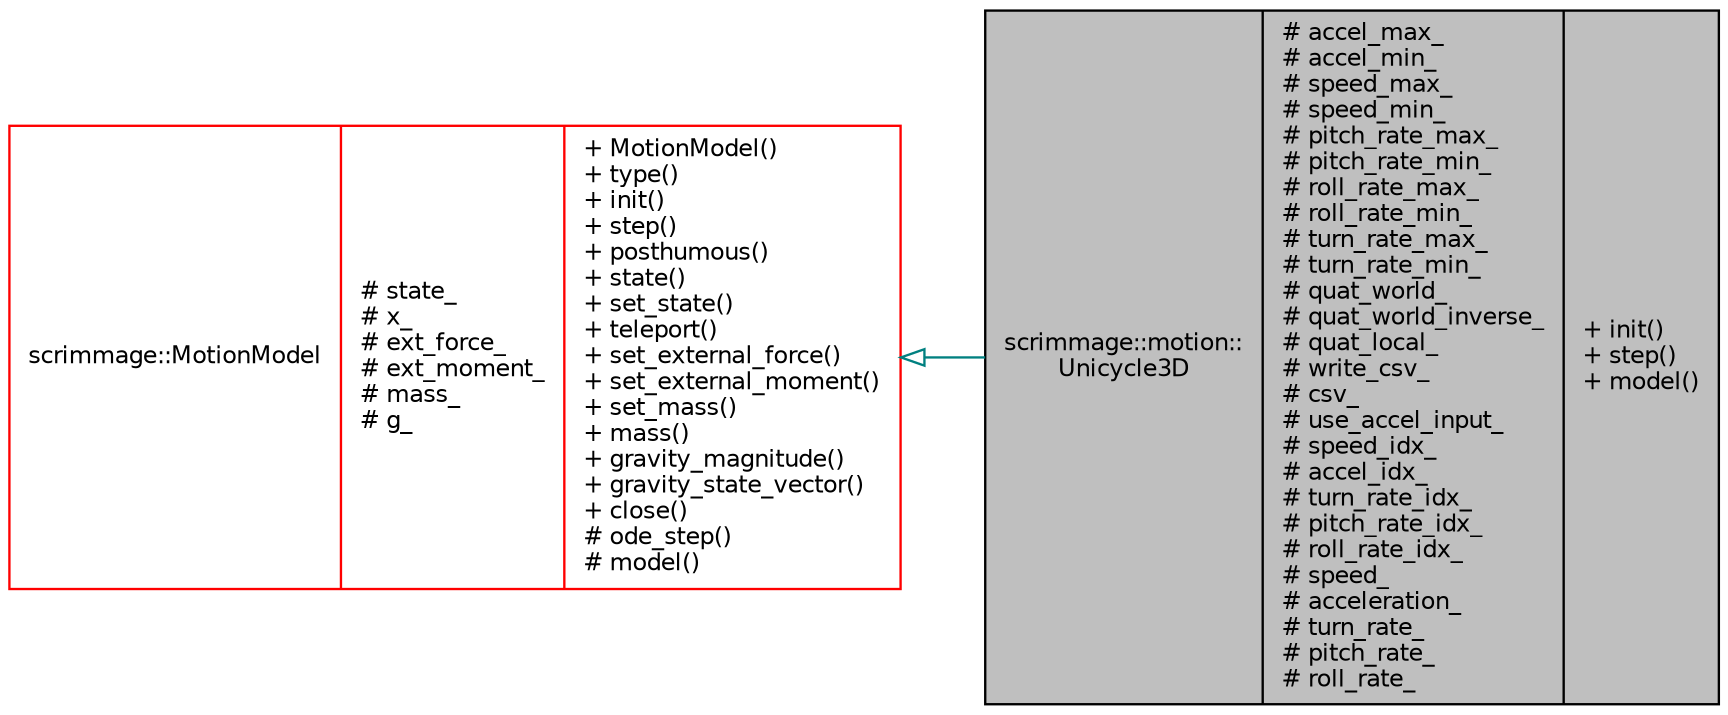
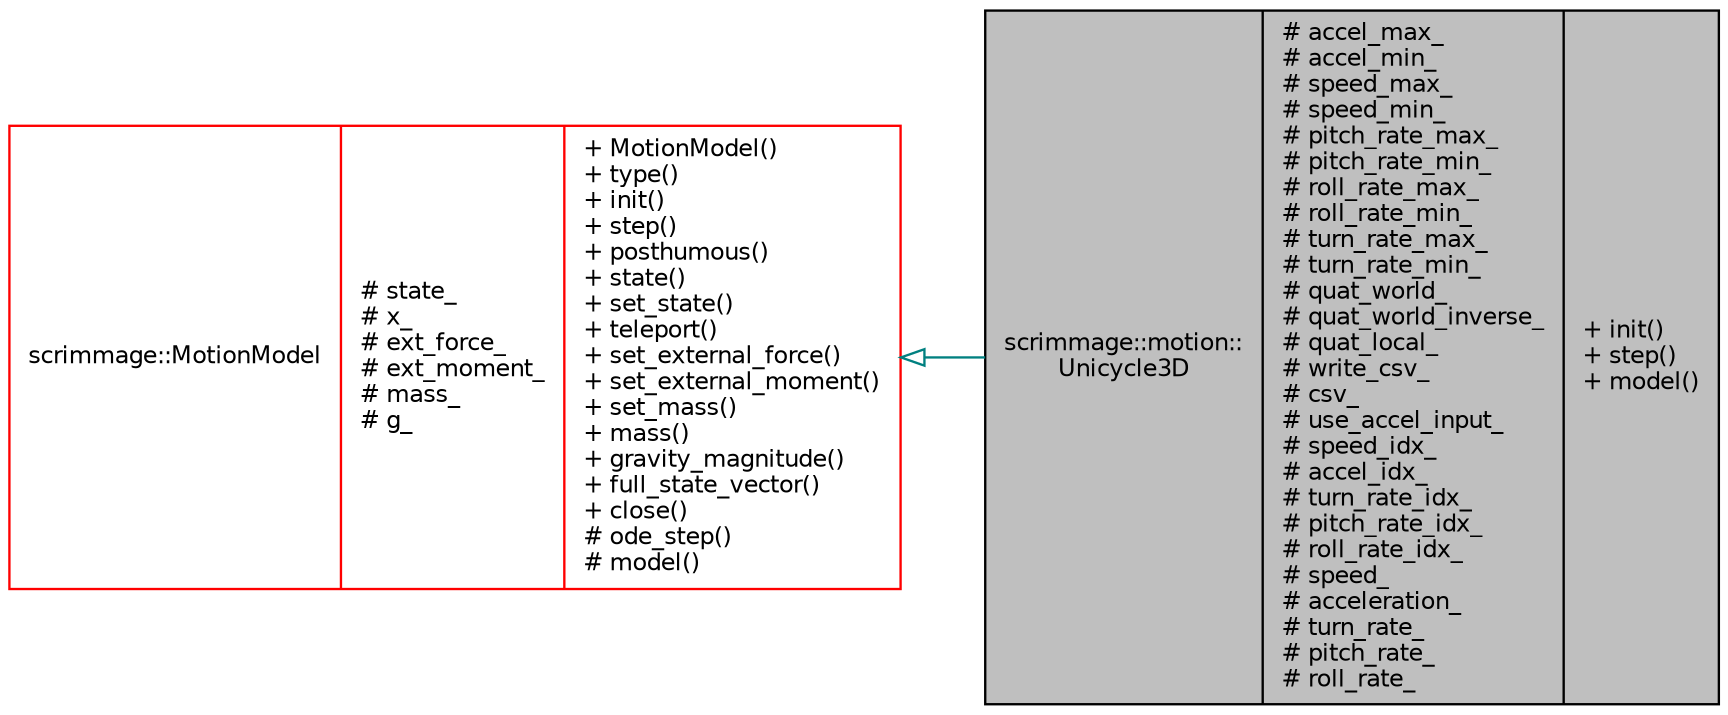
  digraph {
    rankdir=LR
    fontname="DejaVu Sans"
    node [fontname="DejaVu Sans" fontsize=10 shape=record style=filled]
    n1 [color=black fillcolor=grey75 fontcolor=black height=0.2 label="{scrimmage::motion::\lUnicycle3D\n|# accel_max_\l# accel_min_\l# speed_max_\l# speed_min_\l# pitch_rate_max_\l# pitch_rate_min_\l# roll_rate_max_\l# roll_rate_min_\l# turn_rate_max_\l# turn_rate_min_\l# quat_world_\l# quat_world_inverse_\l# quat_local_\l# write_csv_\l# csv_\l# use_accel_input_\l# speed_idx_\l# accel_idx_\l# turn_rate_idx_\l# pitch_rate_idx_\l# roll_rate_idx_\l# speed_\l# acceleration_\l# turn_rate_\l# pitch_rate_\l# roll_rate_\l|+ init()\l+ step()\l+ model()\l}" width=0.4]
-   n2 [color=red fillcolor=white height=0.2 label="{scrimmage::MotionModel\n|# state_\l# x_\l# ext_force_\l# ext_moment_\l# mass_\l# g_\l|+ MotionModel()\l+ type()\l+ init()\l+ step()\l+ posthumous()\l+ state()\l+ set_state()\l+ teleport()\l+ set_external_force()\l+ set_external_moment()\l+ set_mass()\l+ mass()\l+ gravity_magnitude()\l+ gravity_state_vector()\l+ close()\l# ode_step()\l# model()\l}" width=0.4]
+   n2 [color=red fillcolor=white height=0.2 label="{scrimmage::MotionModel\n|# state_\l# x_\l# ext_force_\l# ext_moment_\l# mass_\l# g_\l|+ MotionModel()\l+ type()\l+ init()\l+ step()\l+ posthumous()\l+ state()\l+ set_state()\l+ teleport()\l+ set_external_force()\l+ set_external_moment()\l+ set_mass()\l+ mass()\l+ gravity_magnitude()\l+ full_state_vector()\l+ close()\l# ode_step()\l# model()\l}" width=0.4]
    n2 -> n1 [arrowtail=onormal color=teal dir=back fontname="DejaVu Sans" fontsize=10 labelfontname=Helvetica labelfontsize=10 style=solid]
  }
